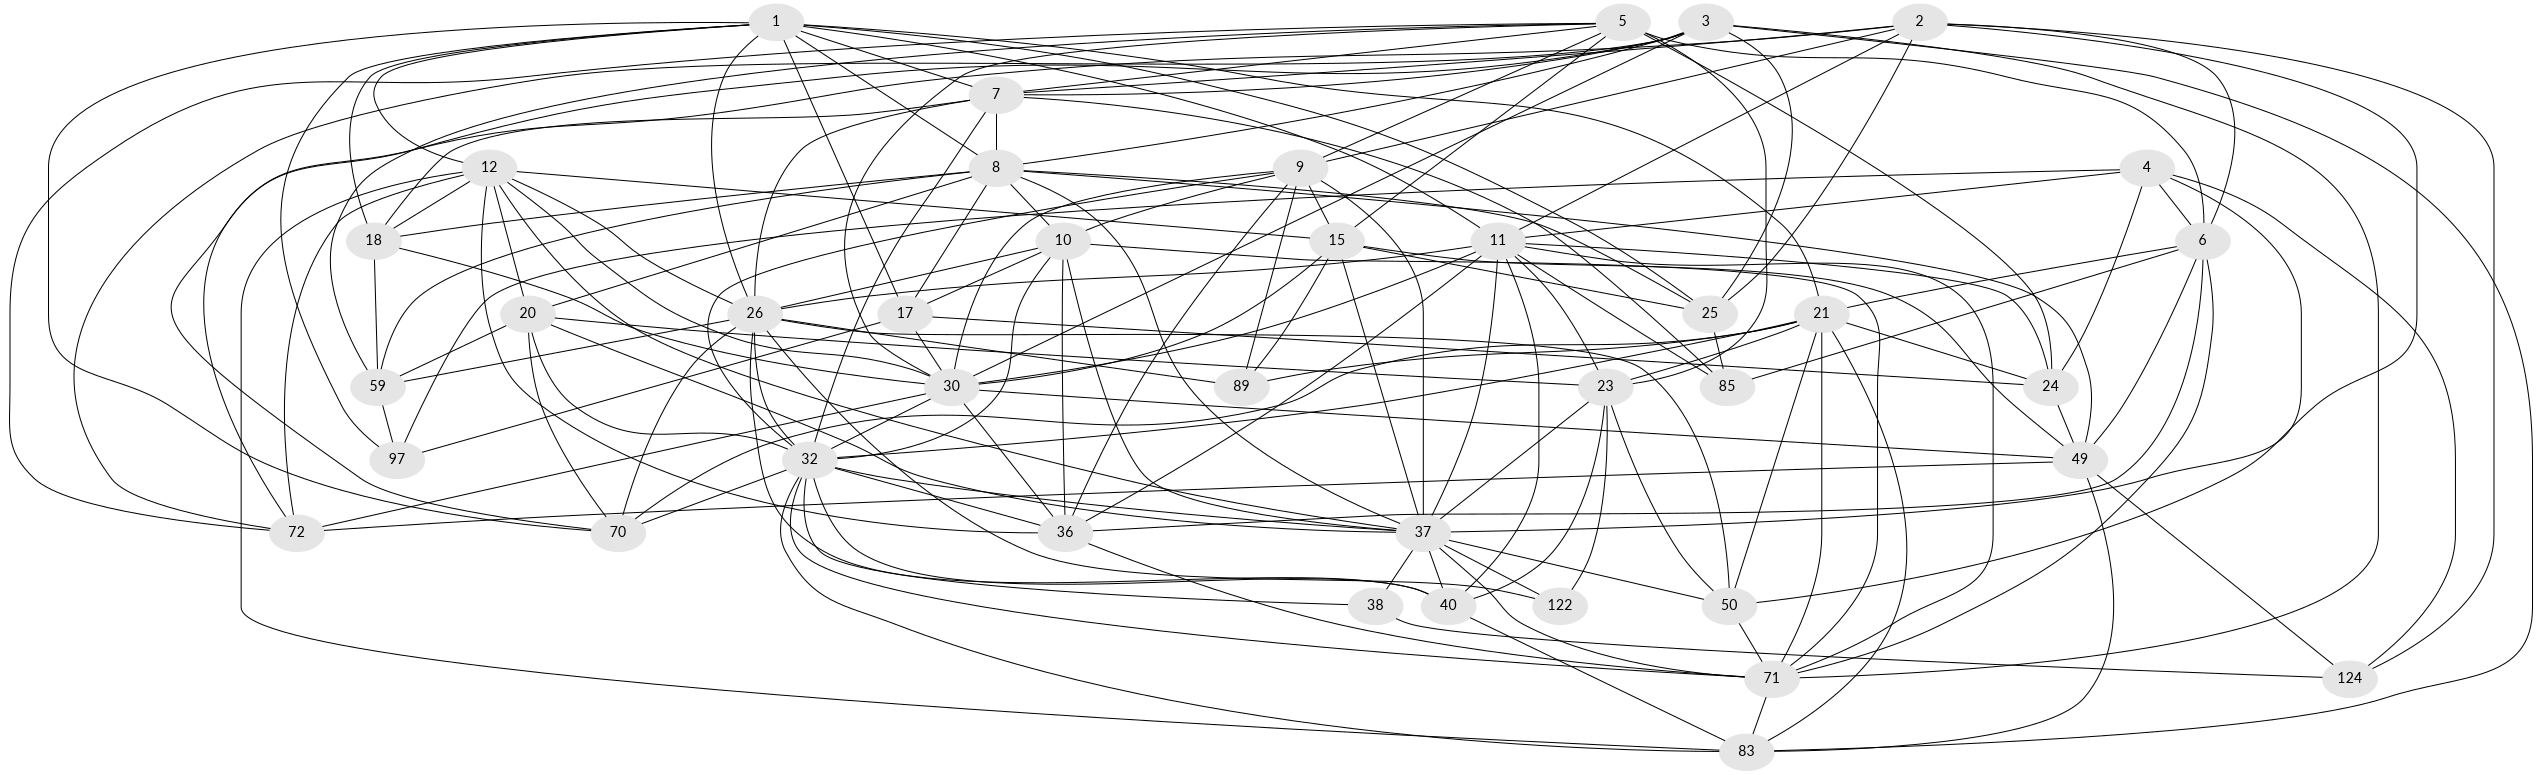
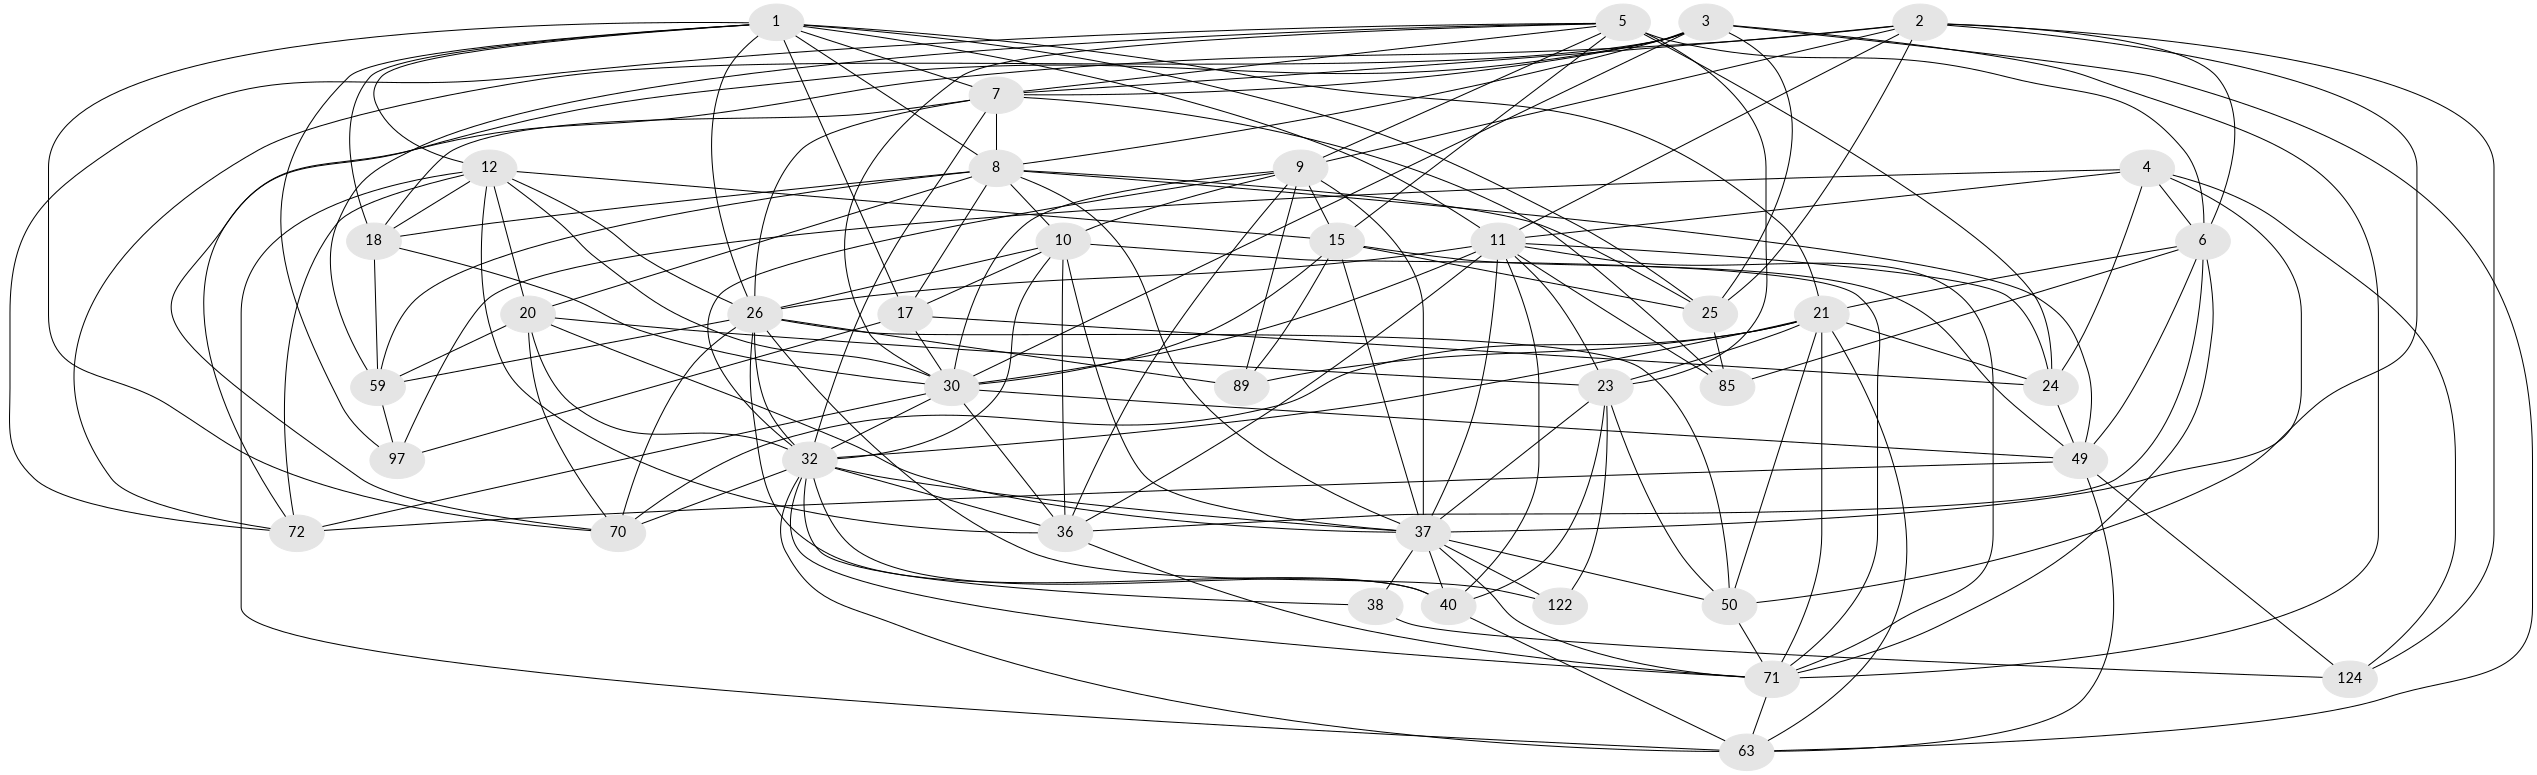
  graph {
    fontname=Lato
    node [color=gray90 fontname=Lato style=filled]
    edge [fontname=Lato]
    1 [super="+16+14"]
    7 [super="+13+102"]
    8 [super="+71+43"]
    11 [super="+114+34"]
    12 [super="+73+82+31"]
    17 [super="+19"]
    18 [super="+128"]
    21 [super="+46+95"]
    25 [super="+66+118"]
    26 [super="+57+61+29"]
    70 [super="+78"]
    97
    85
    32 [super="+69+42+112"]
    37 [super="+130+54+52+98"]
    59 [super="+120"]
    49 [super="+100+104"]
    10 [super="+67+81"]
    20 [super="+116+115"]
    30 [super="+68+45"]
    n21 [label=71 super="+99+107+76"]
    24 [super="+126"]
    23 [super="+53+48"]
    36 [super="+105+56"]
    40 [super="+65"]
    72 [super="+111"]
-   63 [super="+92+121" label=83]
+   63 [super="+92+121"]
    15 [super="+33"]
    50 [super="+117"]
    89
    122
    2 [super="+39+44+109"]
    6 [super="+129+74"]
    9 [super="+91+41"]
    124
    3 [super="+106+47"]
    4 [super="+22"]
    38
    5 [super="+88+58+27"]
    1 -- 7
    1 -- 8
    1 -- 11
    1 -- 12
    1 -- 17
    1 -- 18
    1 -- 21
    1 -- 25 [weight=2]
    1 -- 26
    1 -- 70
    1 -- 97
    7 -- 8 [weight=2]
    7 -- 18
    7 -- 26 [weight=2]
    7 -- 85
    7 -- 32
    8 -- 17
    8 -- 18
    8 -- 25
    8 -- 37
    8 -- 59
    8 -- 49
    8 -- 10
    8 -- 20
    11 -- 26 [weight=2]
    11 -- 85
    11 -- 37
    11 -- 30
    11 -- n21
    11 -- 24
    11 -- 23
    11 -- 36
    11 -- 40
    12 -- 18
    12 -- 26
-   12 -- 37
    12 -- 20
    12 -- 30
    12 -- 36
    12 -- 72
    12 -- 63 [weight=2]
    12 -- 15
    17 -- 97
    17 -- 30
    17 -- 24
    18 -- 59
    18 -- 30
    21 -- 70
    21 -- 32
    21 -- n21
    21 -- 24
    21 -- 23
    21 -- 63
    21 -- 50
    21 -- 89
    25 -- 85
    26 -- 70
    26 -- 32
    26 -- 59
    26 -- 40
    26 -- 50
    26 -- 89
    26 -- 122
    32 -- 70
    32 -- 37
    32 -- n21
    32 -- 36
    32 -- 40
    32 -- 63
    32 -- 38
    37 -- n21
    37 -- 40
    37 -- 50
    37 -- 122 [weight=2]
    37 -- 38 [weight=2]
    59 -- 97
    49 -- 72
    49 -- 63
    49 -- 124
    10 -- 17
    10 -- 26
    10 -- 32
    10 -- 37
    10 -- n21
    10 -- 36
    20 -- 70
    20 -- 32
    20 -- 37
    20 -- 59
    20 -- 23 [weight=2]
    30 -- 32
    30 -- 49
    30 -- 36
    30 -- 72
    n21 -- 63
    24 -- 49
    23 -- 37
    23 -- 40
    23 -- 50
    23 -- 122
    36 -- n21
    40 -- 63
    15 -- 25
    15 -- 37
    15 -- 49
    15 -- 30
    15 -- 89
    50 -- n21
    2 -- 7
    2 -- 11 [weight=4]
    2 -- 25
    2 -- 72
    2 -- 50
    2 -- 6
    2 -- 9
    2 -- 124
    6 -- 21
    6 -- 85
    6 -- 49
    6 -- n21
    6 -- 36
    9 -- 32
    9 -- 37 [weight=2]
    9 -- 10
    9 -- 30
    9 -- 36
    9 -- 15
    9 -- 89
    3 -- 7 [weight=2]
    3 -- 8
    3 -- 25 [weight=2]
    3 -- 70
    3 -- 30
    3 -- n21
    3 -- 72
    3 -- 63
    4 -- 11
    4 -- 97
    4 -- 37
    4 -- 24
    4 -- 6
    4 -- 124
    38 -- 124
    5 -- 7
    5 -- 59
    5 -- 30
    5 -- 24
    5 -- 23 [weight=2]
    5 -- 72
    5 -- 15
    5 -- 6
    5 -- 9
  }
